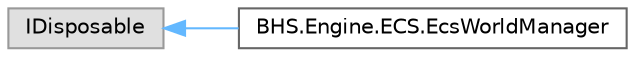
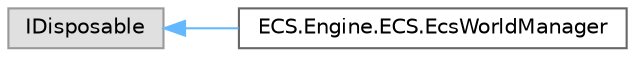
  digraph {
    rankdir=LR
    node [fontname=Helvetica fontsize=10 shape=box style=filled]
    n1 [color=grey60 fillcolor="#E0E0E0" height=0.2 label=IDisposable width=0.4]
-   n2 [color=grey40 fillcolor=white height=0.2 label="BHS.Engine.ECS.EcsWorldManager" width=0.4]
+   n2 [color=grey40 fillcolor=white height=0.2 label="ECS.Engine.ECS.EcsWorldManager" width=0.4]
    n1 -> n2 [color=steelblue1 dir=back fontname=Helvetica fontsize=10 labelfontname=Helvetica labelfontsize=10 style=solid]
  }
